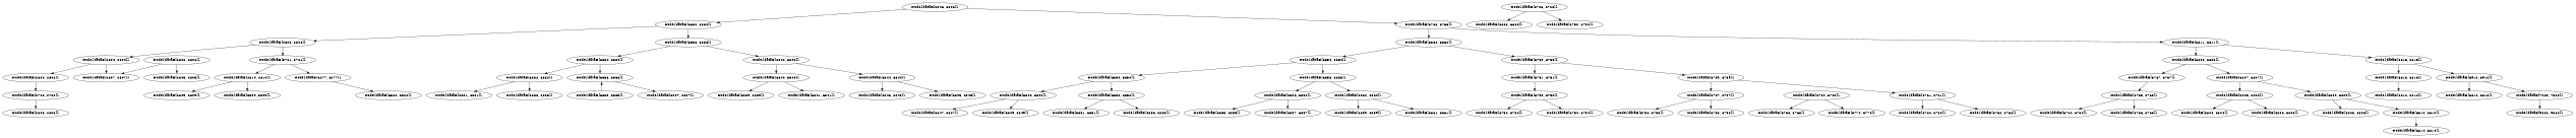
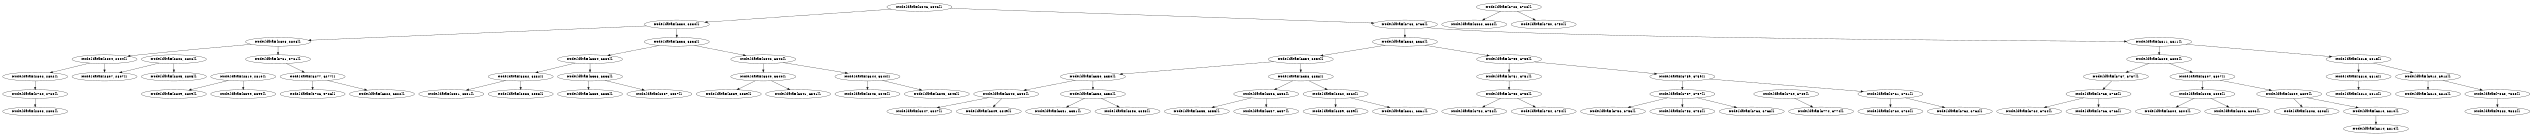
  digraph {
    n1 [label="Node{data=[6346, 6346]}"]
    n2 [label="Node{data=[6330, 6330]}"]
    n3 [label="Node{data=[6763, 6763]}"]
    n4 [label="Node{data=[2808, 2808]}"]
    n5 [label="Node{data=[6338, 6338]}"]
    n6 [label="Node{data=[6362, 6362]}"]
    n7 [label="Node{data=[6811, 6811]}"]
    n8 [label="Node{data=[2804, 2804]}"]
    n9 [label="Node{data=[3761, 3761]}"]
    n10 [label="Node{data=[6334, 6334]}"]
    n11 [label="Node{data=[6342, 6342]}"]
    n12 [label="Node{data=[2802, 2802]}"]
    n13 [label="Node{data=[2807, 2807]}"]
    n14 [label="Node{data=[2810, 2810]}"]
    n15 [label="Node{data=[6277, 6277]}"]
    n16 [label="Node{data=[2760, 2760]}"]
    n17 [label="Node{data=[2806, 2806]}"]
    n18 [label="Node{data=[2805, 2805]}"]
    n19 [label="Node{data=[2803, 2803]}"]
    n20 [label="Node{data=[2809, 2809]}"]
    n21 [label="Node{data=[3399, 3399]}"]
+   n22 [label="Node{data=[5726, 5726]}"]
    n23 [label="Node{data=[6322, 6322]}"]
    n24 [label="Node{data=[6332, 6332]}"]
    n25 [label="Node{data=[6336, 6336]}"]
    n26 [label="Node{data=[6340, 6340]}"]
    n27 [label="Node{data=[6344, 6344]}"]
    n28 [label="Node{data=[6331, 6331]}"]
    n29 [label="Node{data=[6333, 6333]}"]
    n30 [label="Node{data=[6335, 6335]}"]
    n31 [label="Node{data=[6337, 6337]}"]
    n32 [label="Node{data=[6339, 6339]}"]
    n33 [label="Node{data=[6341, 6341]}"]
    n34 [label="Node{data=[6343, 6343]}"]
    n35 [label="Node{data=[6345, 6345]}"]
    n36 [label="Node{data=[6354, 6354]}"]
    n37 [label="Node{data=[6755, 6755]}"]
    n38 [label="Node{data=[6803, 6803]}"]
    n39 [label="Node{data=[6815, 6815]}"]
    n40 [label="Node{data=[6350, 6350]}"]
    n41 [label="Node{data=[6358, 6358]}"]
    n42 [label="Node{data=[6751, 6751]}"]
    n43 [label="Node{data=[6759, 6759]}"]
    n44 [label="Node{data=[6348, 6348]}"]
    n45 [label="Node{data=[6352, 6352]}"]
    n46 [label="Node{data=[6356, 6356]}"]
    n47 [label="Node{data=[6360, 6360]}"]
    n48 [label="Node{data=[6347, 6347]}"]
    n49 [label="Node{data=[6349, 6349]}"]
    n50 [label="Node{data=[6351, 6351]}"]
    n51 [label="Node{data=[6353, 6353]}"]
    n52 [label="Node{data=[6355, 6355]}"]
    n53 [label="Node{data=[6357, 6357]}"]
    n54 [label="Node{data=[6359, 6359]}"]
    n55 [label="Node{data=[6361, 6361]}"]
    n56 [label="Node{data=[6753, 6753]}"]
    n57 [label="Node{data=[6757, 6757]}"]
    n58 [label="Node{data=[6761, 6761]}"]
    n59 [label="Node{data=[6728, 6728]}"]
    n60 [label="Node{data=[6363, 6363]}"]
    n61 [label="Node{data=[6750, 6750]}"]
    n62 [label="Node{data=[6752, 6752]}"]
    n63 [label="Node{data=[6754, 6754]}"]
    n64 [label="Node{data=[6756, 6756]}"]
    n65 [label="Node{data=[6758, 6758]}"]
    n66 [label="Node{data=[6760, 6760]}"]
    n67 [label="Node{data=[6762, 6762]}"]
    n68 [label="Node{data=[6767, 6767]}"]
    n69 [label="Node{data=[6807, 6807]}"]
    n70 [label="Node{data=[6813, 6813]}"]
    n71 [label="Node{data=[6912, 6912]}"]
    n72 [label="Node{data=[6765, 6765]}"]
    n73 [label="Node{data=[6805, 6805]}"]
    n74 [label="Node{data=[6809, 6809]}"]
    n75 [label="Node{data=[6764, 6764]}"]
    n76 [label="Node{data=[6766, 6766]}"]
    n77 [label="Node{data=[6769, 6769]}"]
    n78 [label="Node{data=[6768, 6768]}"]
    n79 [label="Node{data=[6774, 6774]}"]
    n80 [label="Node{data=[6804, 6804]}"]
    n81 [label="Node{data=[6806, 6806]}"]
    n82 [label="Node{data=[6808, 6808]}"]
    n83 [label="Node{data=[6810, 6810]}"]
    n84 [label="Node{data=[6814, 6814]}"]
    n85 [label="Node{data=[6812, 6812]}"]
    n86 [label="Node{data=[6816, 6816]}"]
    n87 [label="Node{data=[7363, 7363]}"]
    n88 [label="Node{data=[9882, 9882]}"]
    n1 -> n2
    n1 -> n3
    n2 -> n4
    n2 -> n5
    n3 -> n6
    n3 -> n7
    n4 -> n8
    n4 -> n9
    n5 -> n10
    n5 -> n11
    n6 -> n36
    n6 -> n37
    n7 -> n38
    n7 -> n39
    n8 -> n12
    n8 -> n13
-   n9 -> n14
    n9 -> n15
    n10 -> n24
    n10 -> n25
    n11 -> n26
    n11 -> n27
    n12 -> n16
    n14 -> n20
    n14 -> n21
+   n15 -> n22
    n15 -> n23
    n16 -> n19
    n17 -> n13
    n17 -> n18
    n24 -> n28
    n24 -> n29
-   n30 -> n25
+   n25 -> n30
    n25 -> n31
    n26 -> n32
    n26 -> n33
    n27 -> n34
    n27 -> n35
    n36 -> n40
    n36 -> n41
    n37 -> n42
    n37 -> n43
    n38 -> n68
    n38 -> n69
    n39 -> n70
    n39 -> n71
    n40 -> n44
    n40 -> n45
    n41 -> n46
    n41 -> n47
    n42 -> n56
    n43 -> n57
    n43 -> n58
    n44 -> n48
    n44 -> n49
    n45 -> n50
    n45 -> n51
    n46 -> n52
    n46 -> n53
    n47 -> n54
    n47 -> n55
    n56 -> n62
    n56 -> n63
    n57 -> n64
    n57 -> n65
    n58 -> n66
    n58 -> n67
    n59 -> n60
    n59 -> n61
    n68 -> n72
    n69 -> n73
    n69 -> n74
    n70 -> n85
    n71 -> n86
    n71 -> n87
    n72 -> n75
    n72 -> n76
    n73 -> n80
    n73 -> n81
    n74 -> n82
    n74 -> n83
-   n77 -> n78
+   n57 -> n78
    n77 -> n79
    n83 -> n84
    n87 -> n88
  }
